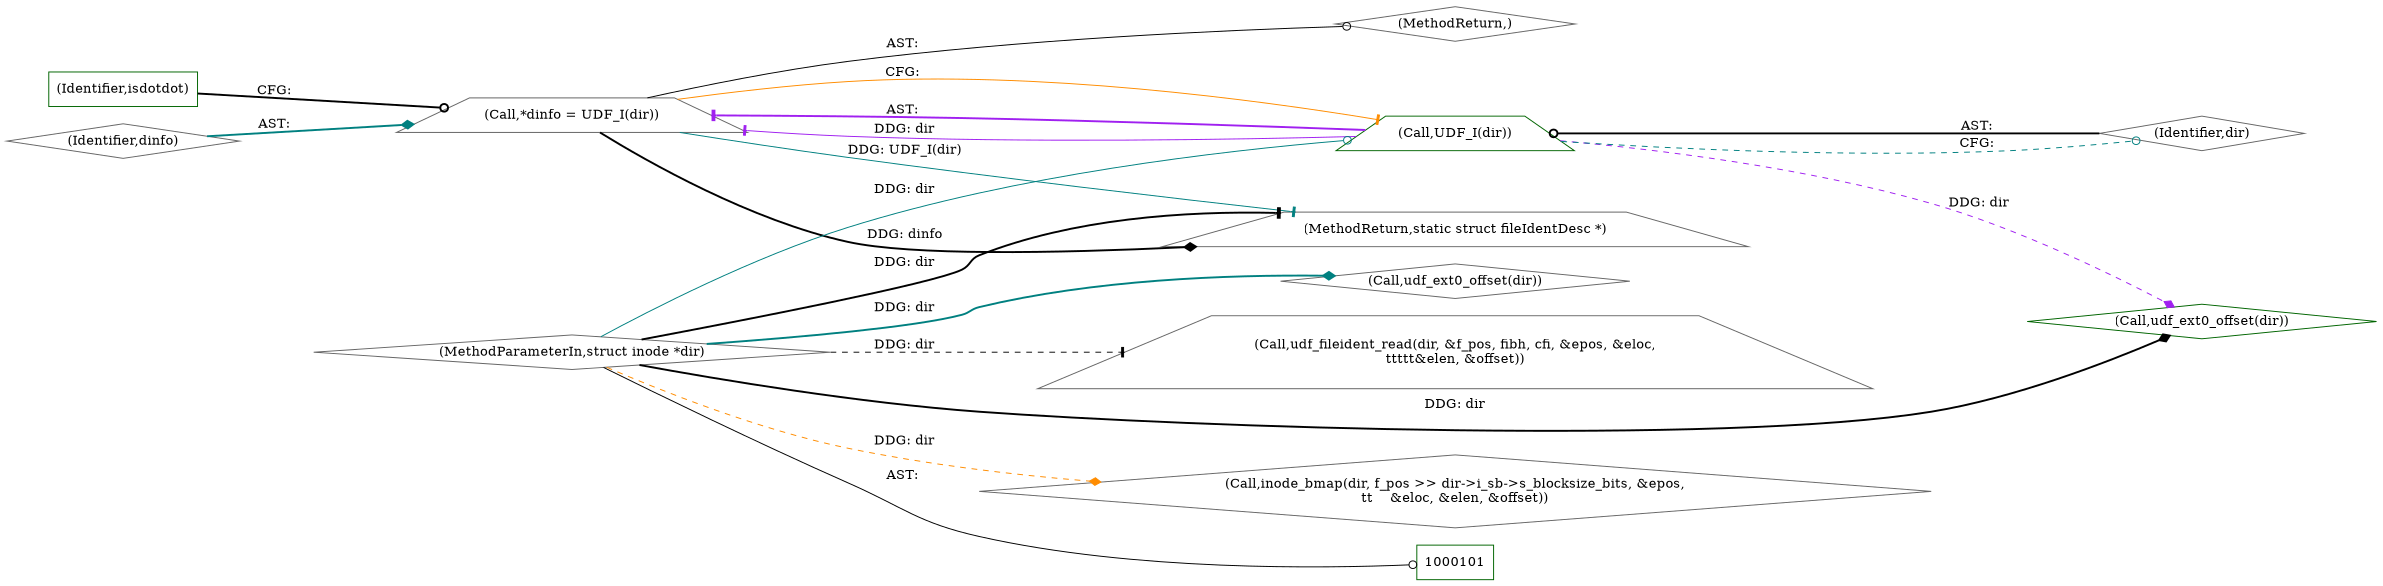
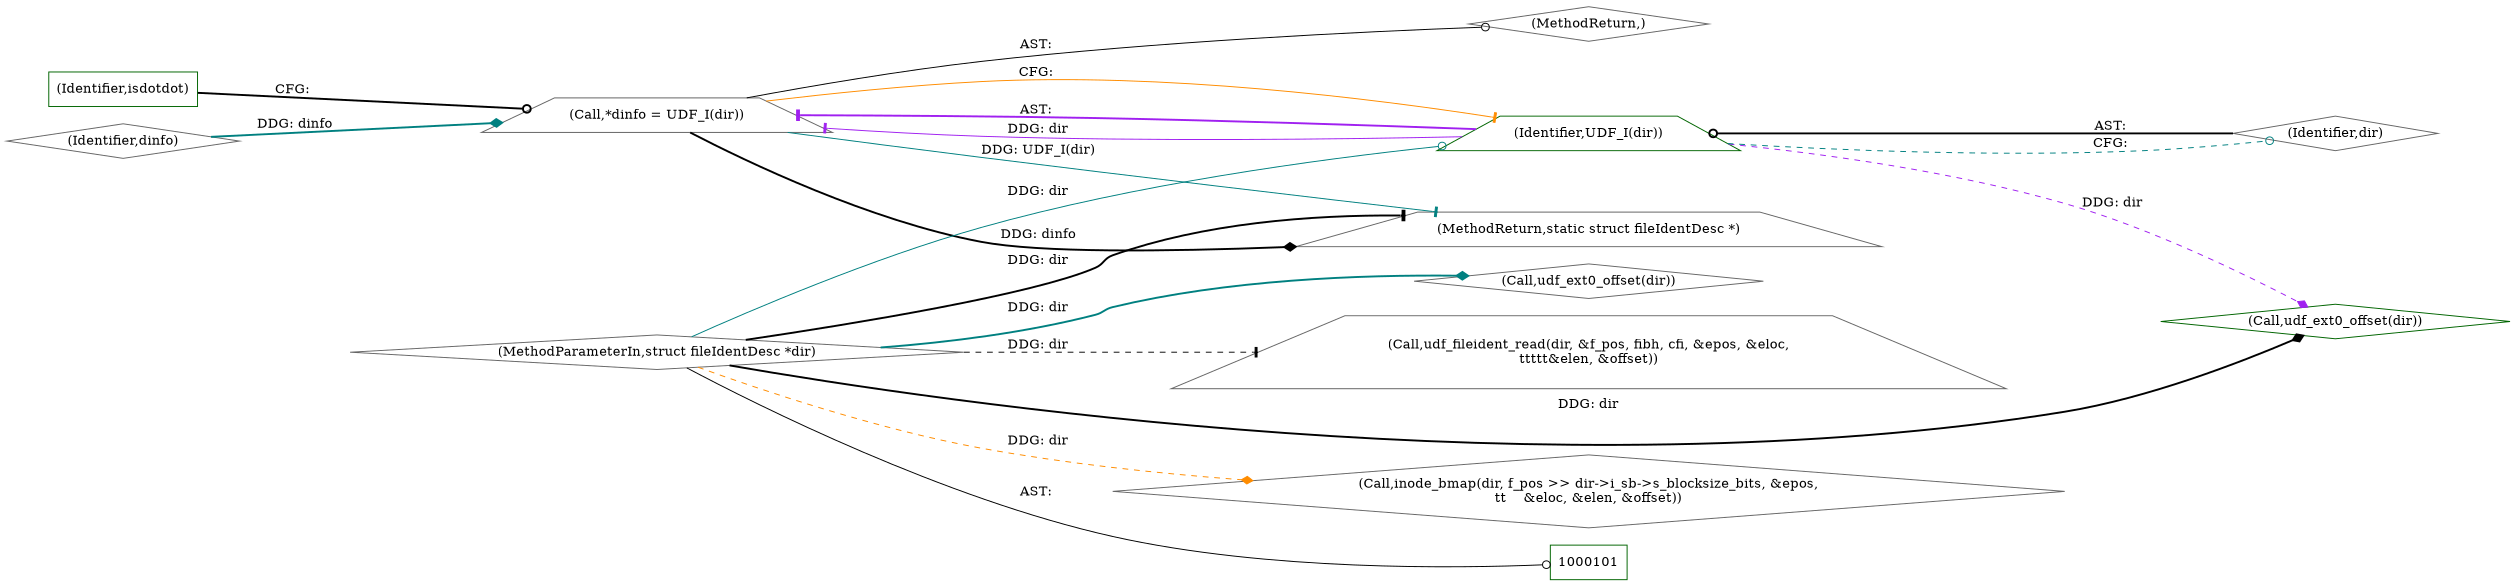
  digraph {
    rankdir=LR
    node [color=gray40 shape=diamond]
    edge [arrowhead=tee color=black style=bold]
    n1 [label="(Call,*dinfo = UDF_I(dir))" shape=trapezium]
-   n2 [color=darkgreen label="(Call,UDF_I(dir))" shape=trapezium]
+   n2 [color=darkgreen label="(Identifier,UDF_I(dir))" shape=trapezium]
    n3 [label="(MethodReturn,)"]
    n4 [label="(MethodReturn,static struct fileIdentDesc *)" shape=trapezium]
    n5 [color=darkgreen label="(Call,udf_ext0_offset(dir))"]
    n6 [label="(Identifier,dir)"]
-   n7 [label="(MethodParameterIn,struct inode *dir)"]
+   n7 [label="(MethodParameterIn,struct fileIdentDesc *dir)"]
    n8 [label="(Call,udf_ext0_offset(dir))"]
    n9 [label="(Call,udf_fileident_read(dir, &f_pos, fibh, cfi, &epos, &eloc,\n\t\t\t\t\t&elen, &offset))" shape=trapezium]
    n10 [label="(Call,inode_bmap(dir, f_pos >> dir->i_sb->s_blocksize_bits, &epos,\n\t\t    &eloc, &elen, &offset))"]
    1000101 [color=darkgreen shape=box]
    n12 [color=darkgreen label="(Identifier,isdotdot)" shape=box]
    n13 [label="(Identifier,dinfo)"]
    n1 -> n2 [color=darkorange label="CFG: " style=solid]
    n1 -> n3 [arrowhead=odot label="AST: " style=solid]
    n1 -> n4 [color=teal label="DDG: UDF_I(dir)" style=solid]
    n1 -> n4 [arrowhead=diamond label="DDG: dinfo"]
    n2 -> n1 [color=purple label="AST: "]
    n2 -> n1 [color=purple label="DDG: dir" style=solid]
    n2 -> n5 [arrowhead=diamond color=purple label="DDG: dir" style=dashed]
    n2 -> n6 [arrowhead=odot color=teal label="CFG: " style=dashed]
    n6 -> n2 [arrowhead=odot label="AST: "]
    n7 -> n2 [arrowhead=odot color=teal label="DDG: dir" style=solid]
    n7 -> n4 [label="DDG: dir"]
    n7 -> n5 [arrowhead=diamond label="DDG: dir"]
    n7 -> n8 [arrowhead=diamond color=teal label="DDG: dir"]
    n7 -> n9 [label="DDG: dir" style=dashed]
    n7 -> n10 [arrowhead=diamond color=darkorange label="DDG: dir" style=dashed]
    n7 -> 1000101 [arrowhead=odot label="AST: " style=solid]
    n12 -> n1 [arrowhead=odot label="CFG: "]
-   n13 -> n1 [arrowhead=diamond color=teal label="AST: "]
+   n13 -> n1 [arrowhead=diamond color=teal label="DDG: dinfo"]
  }
